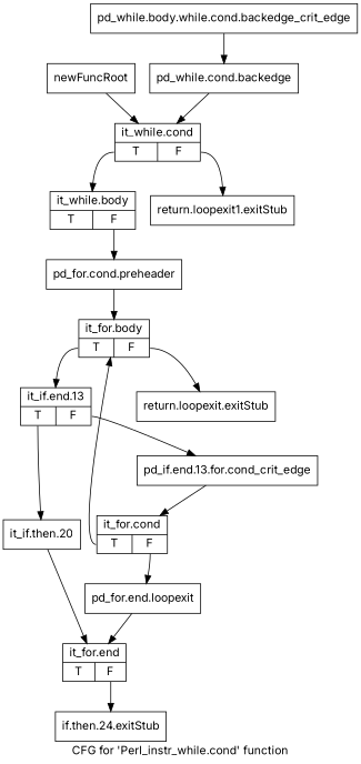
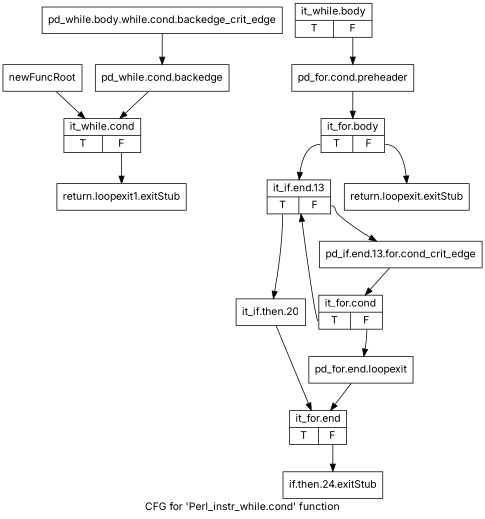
  digraph {
    fontname=Inter
    label="CFG for 'Perl_instr_while.cond' function"
    node [fontname=Inter shape=record]
    edge [fontname=Inter]
    n1 [label="{newFuncRoot}"]
    n2 [label="{it_while.cond|{<s0>T|<s1>F}}"]
    n3 [label="{return.loopexit1.exitStub}"]
    n4 [label="{it_while.body|{<s0>T|<s1>F}}"]
    n5 [label="{pd_for.cond.preheader}"]
    n6 [label="{return.loopexit.exitStub}"]
    n7 [label="{if.then.24.exitStub}"]
    n8 [label="{pd_while.body.while.cond.backedge_crit_edge}"]
    n9 [label="{pd_while.cond.backedge}"]
    n10 [label="{it_for.body|{<s0>T|<s1>F}}"]
    n11 [label="{it_for.cond|{<s0>T|<s1>F}}"]
    n12 [label="{pd_for.end.loopexit}"]
    n13 [label="{it_if.end.13|{<s0>T|<s1>F}}"]
    n14 [label="{it_for.end|{<s0>T|<s1>F}}"]
    n15 [label="{it_if.then.20}"]
    n16 [label="{pd_if.end.13.for.cond_crit_edge}"]
    n1 -> n2
    n2 -> n3 [tailport=s1]
-   n2 -> n4 [tailport=s0]
    n4 -> n5 [tailport=s1]
    n5 -> n10
    n8 -> n9
    n9 -> n2
    n10 -> n6 [tailport=s1]
    n10 -> n13 [tailport=s0]
-   n11 -> n10 [tailport=s0]
+   n11 -> n13 [tailport=s0]
    n11 -> n12 [tailport=s1]
    n12 -> n14
    n13 -> n15 [tailport=s0]
    n13 -> n16 [tailport=s1]
    n14 -> n7 [tailport=s1]
    n15 -> n14
    n16 -> n11
  }
